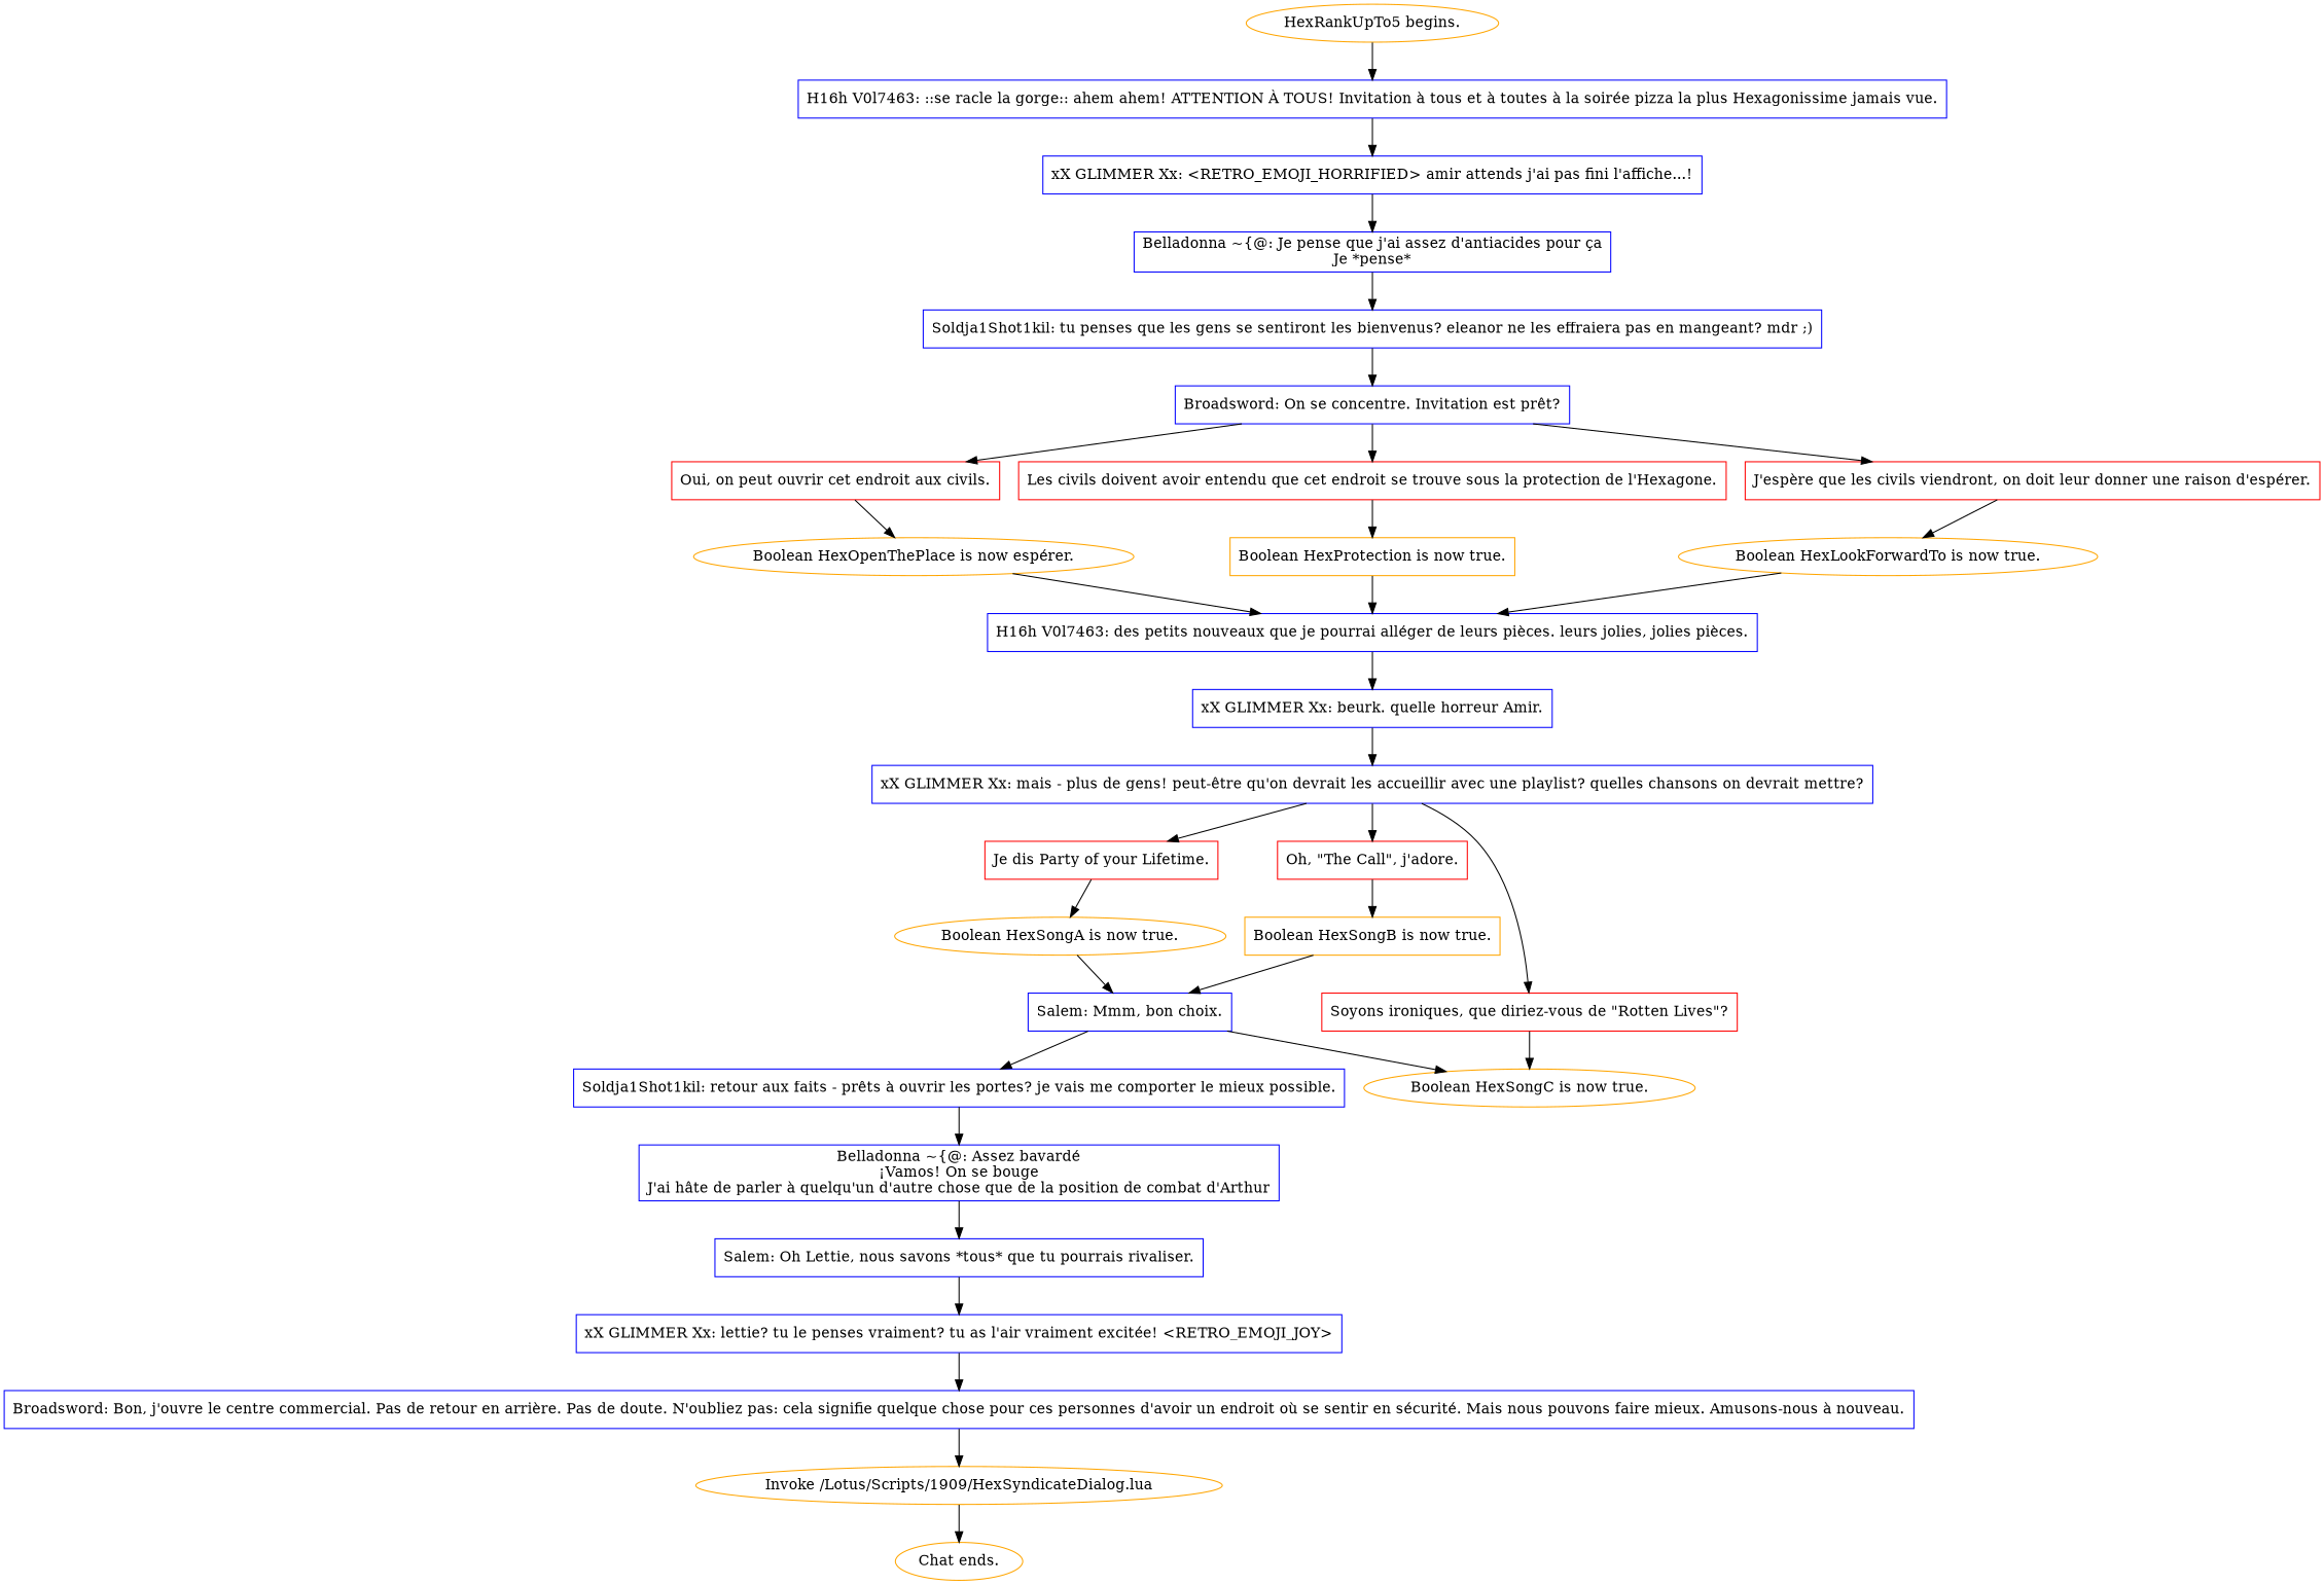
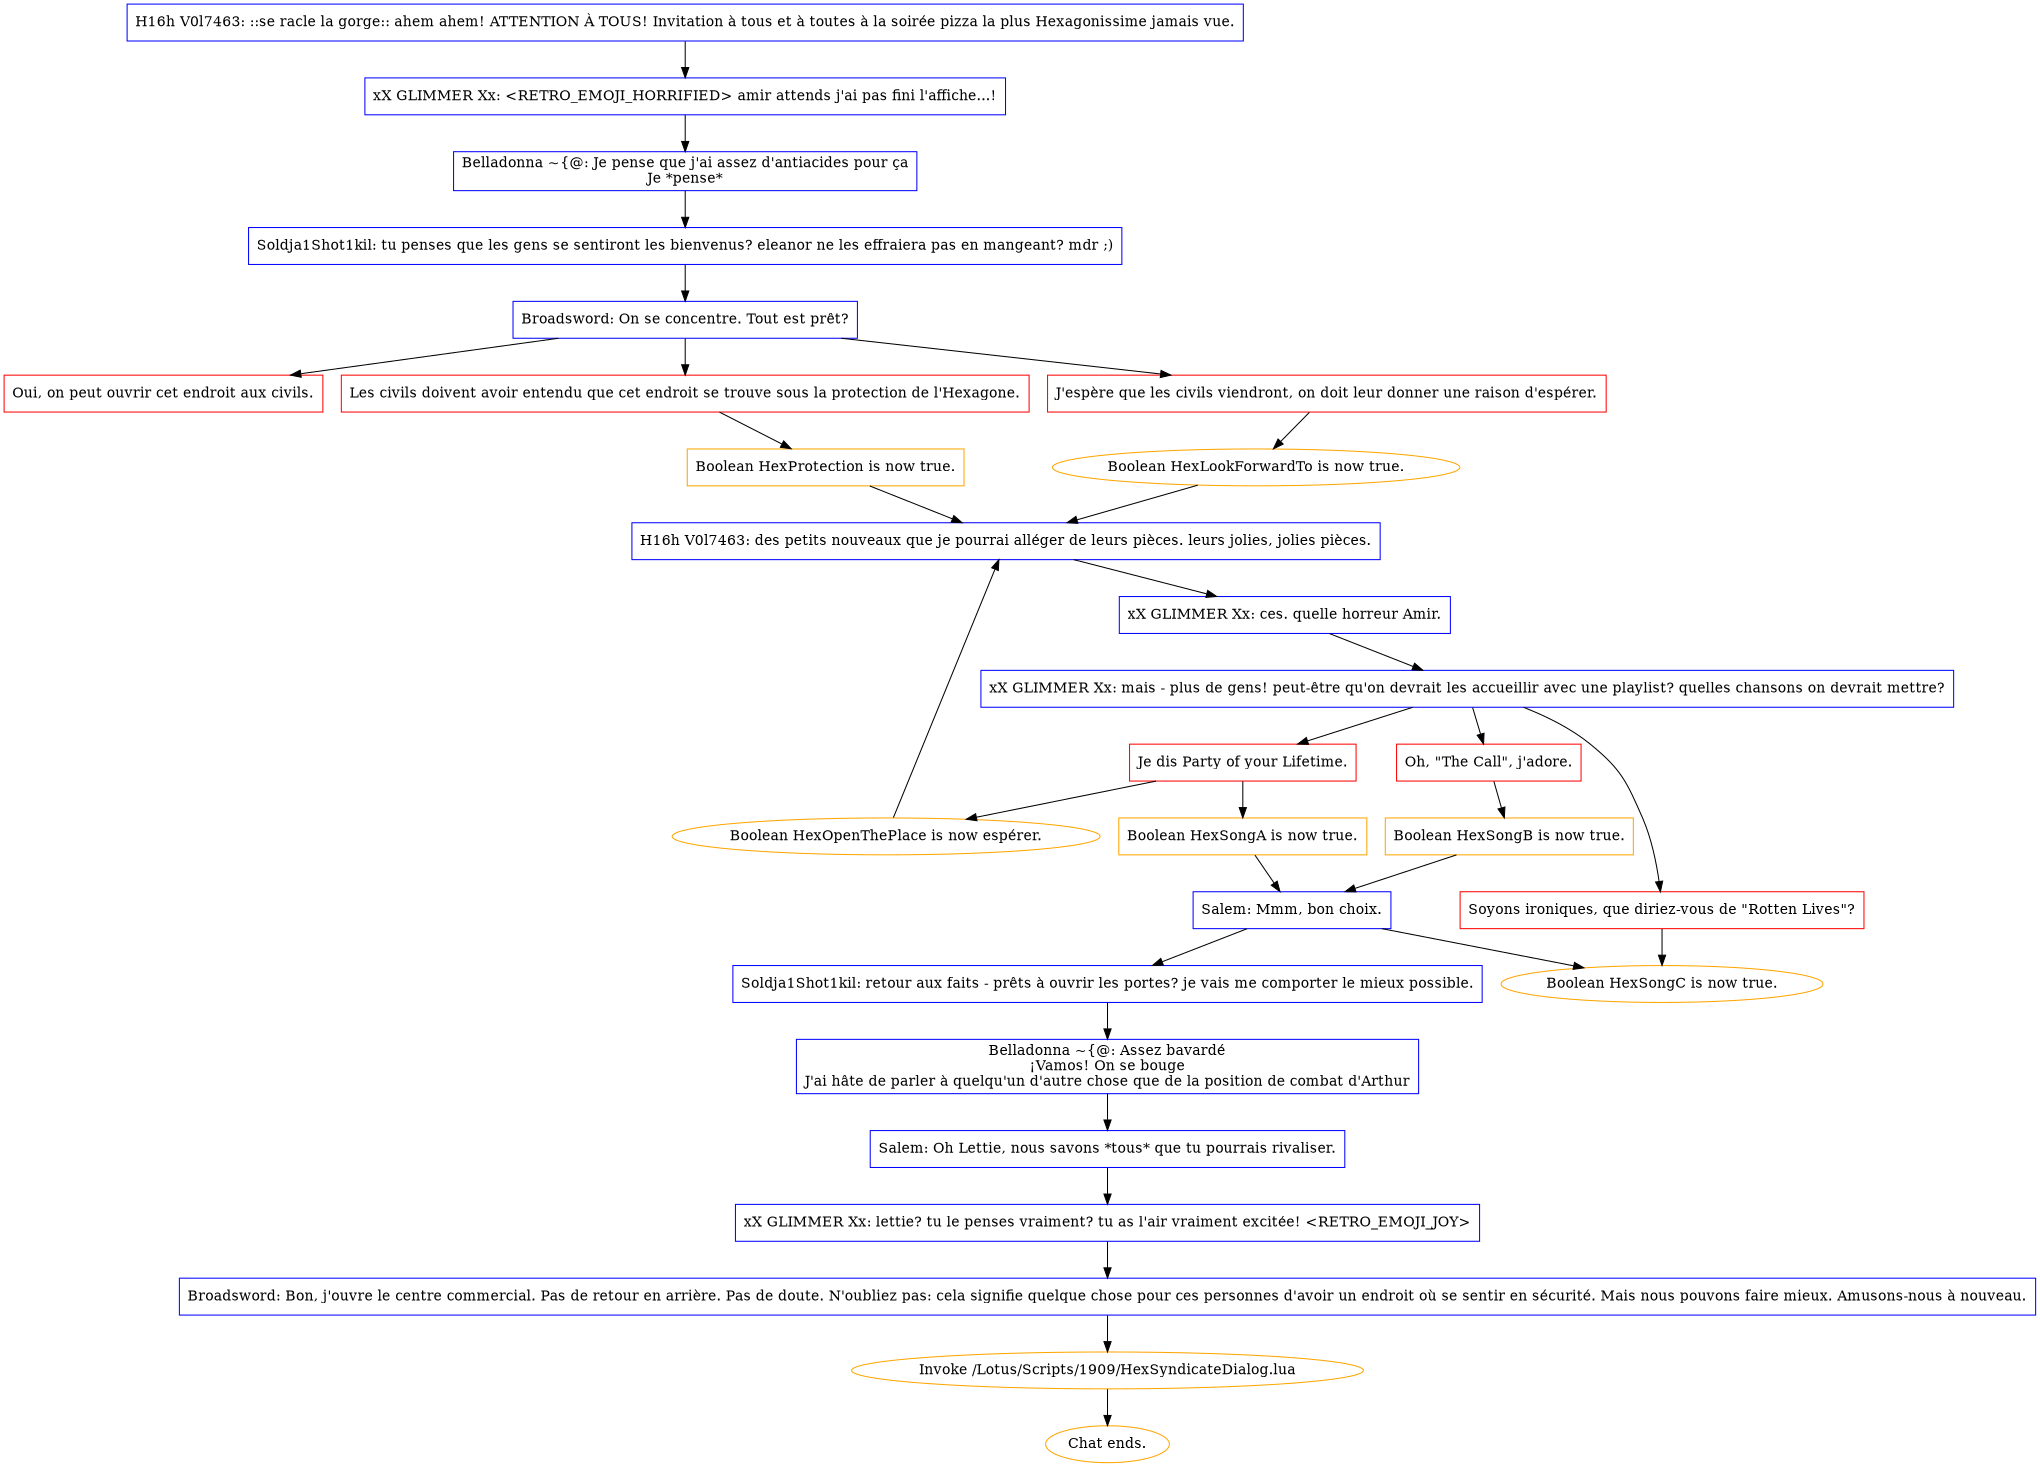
  digraph {
    node [color=blue shape=box]
-   "HexRankUpTo5 begins." [color=orange shape=""]
    n2 [label="H16h V0l7463: ::se racle la gorge:: ahem ahem! ATTENTION À TOUS! Invitation à tous et à toutes à la soirée pizza la plus Hexagonissime jamais vue."]
    n3 [label="xX GLIMMER Xx: <RETRO_EMOJI_HORRIFIED> amir attends j'ai pas fini l'affiche...!"]
    n4 [label="Belladonna ~{@: Je pense que j'ai assez d'antiacides pour ça\nJe *pense*"]
    n5 [label="Soldja1Shot1kil: tu penses que les gens se sentiront les bienvenus? eleanor ne les effraiera pas en mangeant? mdr ;)"]
-   n6 [label="Broadsword: On se concentre. Invitation est prêt?"]
+   n6 [label="Broadsword: On se concentre. Tout est prêt?"]
    n7 [color=red label="Oui, on peut ouvrir cet endroit aux civils."]
    n8 [color=red label="Les civils doivent avoir entendu que cet endroit se trouve sous la protection de l'Hexagone."]
    n9 [color=red label="J'espère que les civils viendront, on doit leur donner une raison d'espérer."]
    n10 [color=orange label="Boolean HexOpenThePlace is now espérer." shape=""]
    n11 [color=orange label="Boolean HexProtection is now true."]
    n12 [color=orange label="Boolean HexLookForwardTo is now true." shape=""]
    n13 [label="H16h V0l7463: des petits nouveaux que je pourrai alléger de leurs pièces. leurs jolies, jolies pièces."]
-   n14 [label="xX GLIMMER Xx: beurk. quelle horreur Amir."]
+   n14 [label="xX GLIMMER Xx: ces. quelle horreur Amir."]
    n15 [label="xX GLIMMER Xx: mais - plus de gens! peut-être qu'on devrait les accueillir avec une playlist? quelles chansons on devrait mettre?"]
    n16 [color=red label="Je dis Party of your Lifetime."]
    n17 [color=red label="Oh, \"The Call\", j'adore."]
    n18 [color=red label="Soyons ironiques, que diriez-vous de \"Rotten Lives\"?"]
-   n19 [color=orange label="Boolean HexSongA is now true." shape=""]
+   n19 [color=orange label="Boolean HexSongA is now true."]
    n20 [color=orange label="Boolean HexSongB is now true."]
    n21 [color=orange label="Boolean HexSongC is now true." shape=""]
    n22 [label="Salem: Mmm, bon choix."]
    n23 [label="Soldja1Shot1kil: retour aux faits - prêts à ouvrir les portes? je vais me comporter le mieux possible."]
    n24 [label="Belladonna ~{@: Assez bavardé\n¡Vamos! On se bouge\nJ'ai hâte de parler à quelqu'un d'autre chose que de la position de combat d'Arthur"]
    n25 [label="Salem: Oh Lettie, nous savons *tous* que tu pourrais rivaliser."]
    n26 [label="xX GLIMMER Xx: lettie? tu le penses vraiment? tu as l'air vraiment excitée! <RETRO_EMOJI_JOY>"]
    n27 [label="Broadsword: Bon, j'ouvre le centre commercial. Pas de retour en arrière. Pas de doute. N'oubliez pas: cela signifie quelque chose pour ces personnes d'avoir un endroit où se sentir en sécurité. Mais nous pouvons faire mieux. Amusons-nous à nouveau."]
    n28 [color=orange label="Invoke /Lotus/Scripts/1909/HexSyndicateDialog.lua" shape=""]
    "Chat ends." [color=orange shape=""]
-   "HexRankUpTo5 begins." -> n2
    n2 -> n3
    n3 -> n4
    n4 -> n5
    n5 -> n6
    n6 -> n7
    n6 -> n8
    n6 -> n9
-   n7 -> n10
+   n16 -> n10
    n8 -> n11
    n9 -> n12
    n10 -> n13
    n11 -> n13
    n12 -> n13
    n13 -> n14
    n14 -> n15
    n15 -> n16
    n15 -> n17
    n15 -> n18
    n16 -> n19
    n17 -> n20
    n18 -> n21
    n19 -> n22
    n20 -> n22
    n22 -> n21
    n22 -> n23
    n23 -> n24
    n24 -> n25
    n25 -> n26
    n26 -> n27
    n27 -> n28
    n28 -> "Chat ends."
  }
